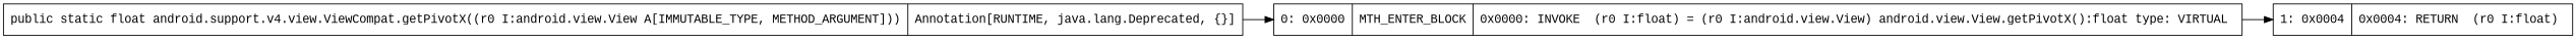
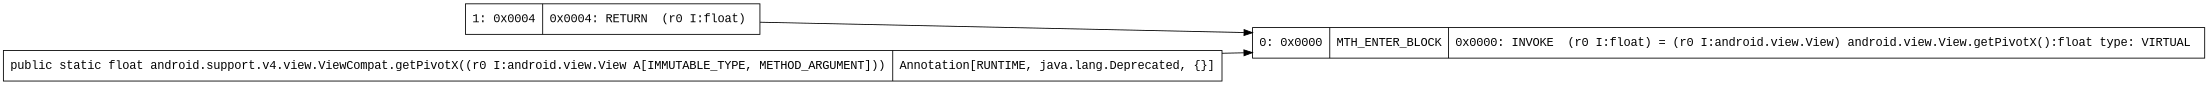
  digraph {
    rankdir=LR
    fontname="Liberation Mono"
    node [shape=record fontname="Liberation Mono"]
    edge [fontname="Liberation Mono"]
    n1 [label="{0\:\ 0x0000|MTH_ENTER_BLOCK\l|0x0000: INVOKE  (r0 I:float) = (r0 I:android.view.View) android.view.View.getPivotX():float type: VIRTUAL \l}"]
    n2 [label="{1\:\ 0x0004|0x0004: RETURN  (r0 I:float) \l}"]
    n3 [label="{public static float android.support.v4.view.ViewCompat.getPivotX((r0 I:android.view.View A[IMMUTABLE_TYPE, METHOD_ARGUMENT]))  | Annotation[RUNTIME, java.lang.Deprecated, \{\}]\l}"]
-   n1 -> n2
+   n2 -> n1
    n3 -> n1
  }
